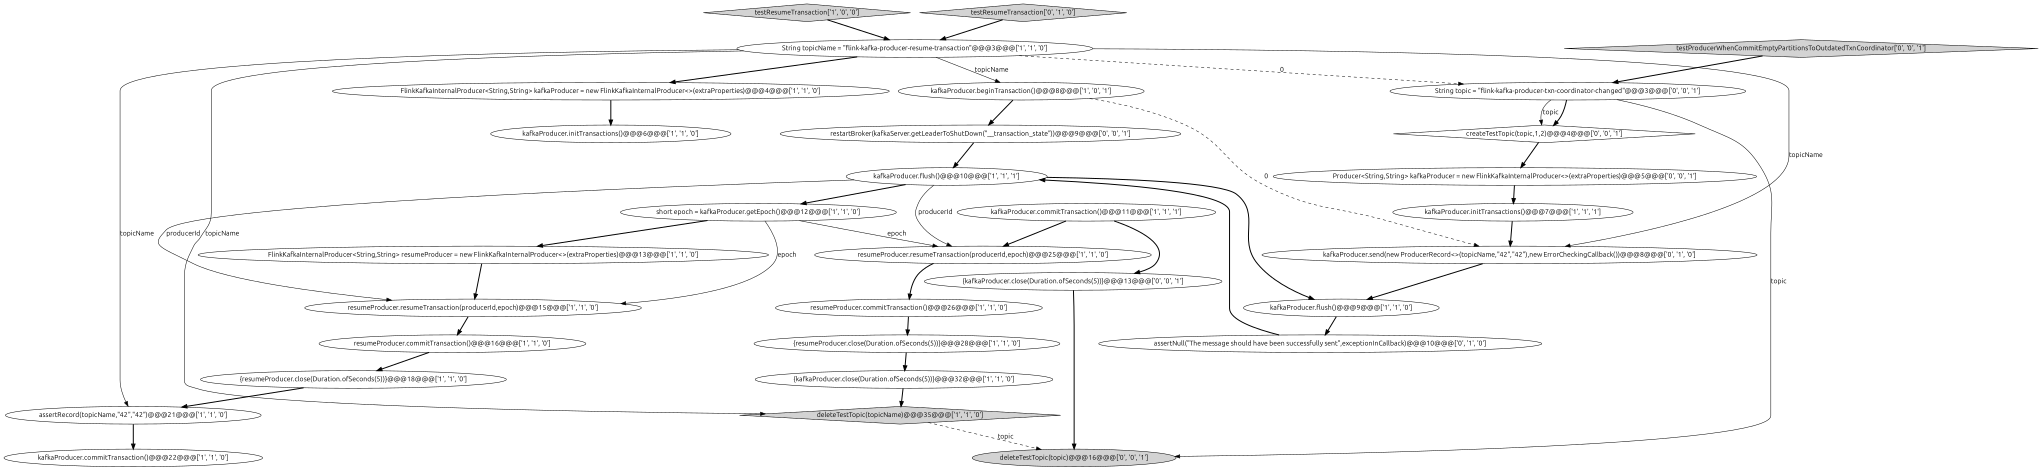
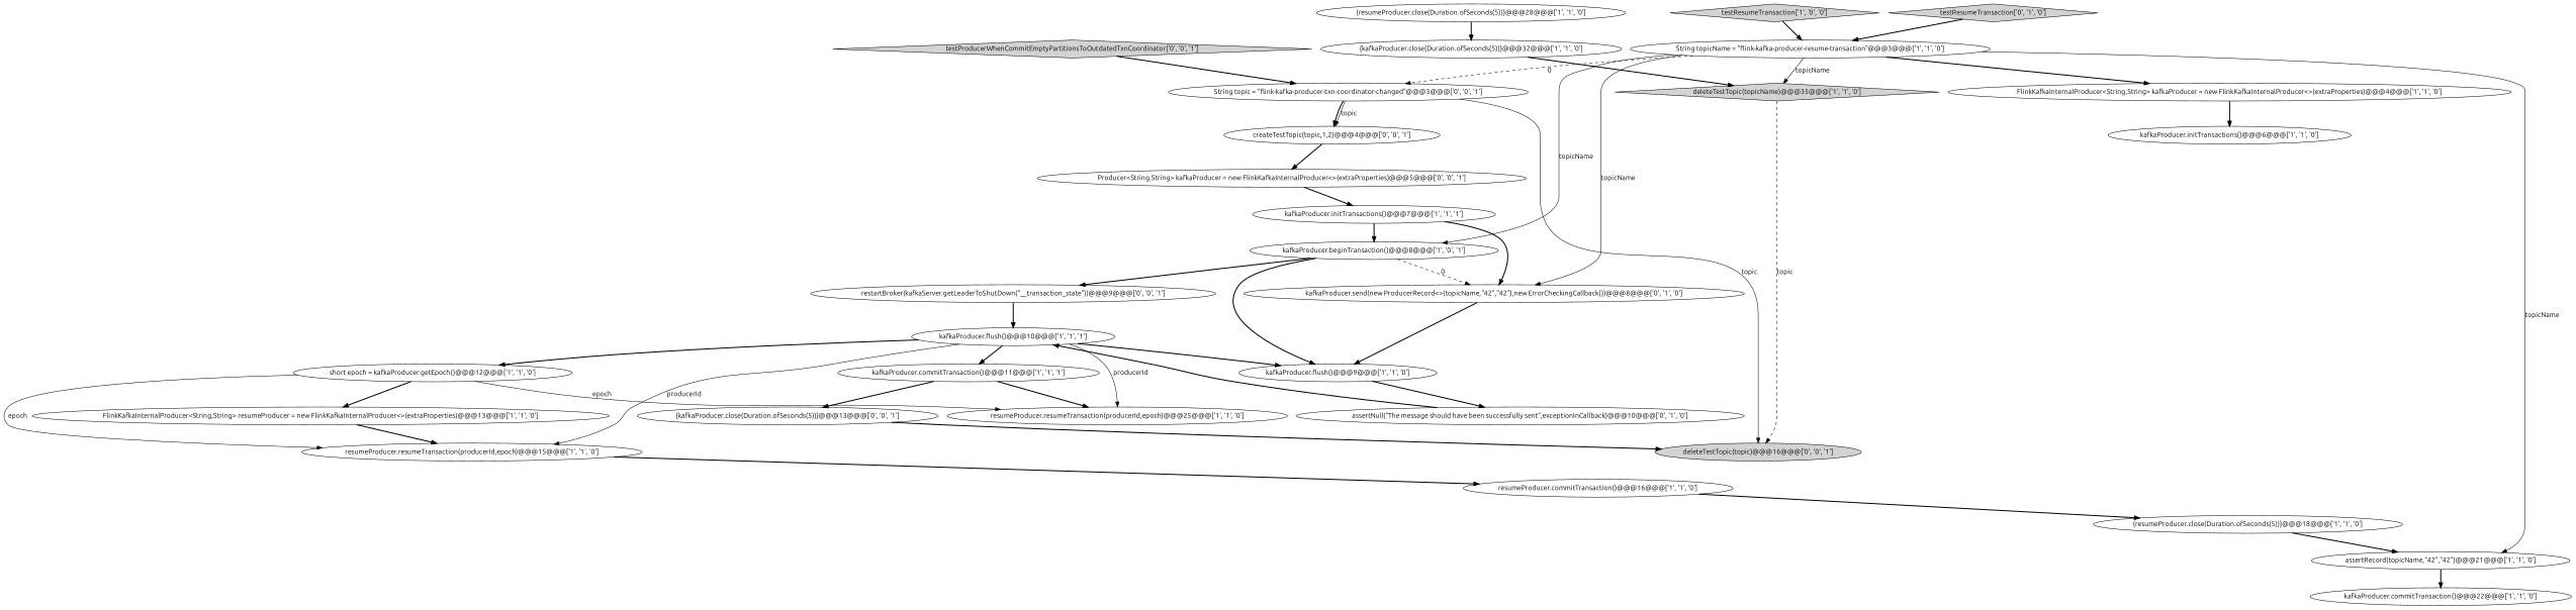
  digraph {
    fontname=Ubuntu
    node [fillcolor=white fontname=Ubuntu shape=ellipse style=filled]
    edge [fontname=Ubuntu style=bold]
    n1 [label="{kafkaProducer.close(Duration.ofSeconds(5))}@@@32@@@['1', '1', '0']"]
    n2 [fillcolor=lightgray label="deleteTestTopic(topicName)@@@35@@@['1', '1', '0']" shape=diamond]
    n3 [fillcolor=lightgray label="deleteTestTopic(topic)@@@16@@@['0', '0', '1']"]
    n4 [label="kafkaProducer.flush()@@@9@@@['1', '1', '0']"]
    n5 [label="assertNull(\"The message should have been successfully sent\",exceptionInCallback)@@@10@@@['0', '1', '0']"]
    n6 [label="kafkaProducer.flush()@@@10@@@['1', '1', '1']"]
    n7 [label="kafkaProducer.commitTransaction()@@@11@@@['1', '1', '1']"]
    n8 [label="resumeProducer.resumeTransaction(producerId,epoch)@@@25@@@['1', '1', '0']"]
    n9 [label="short epoch = kafkaProducer.getEpoch()@@@12@@@['1', '1', '0']"]
    n10 [label="resumeProducer.resumeTransaction(producerId,epoch)@@@15@@@['1', '1', '0']"]
    n11 [label="{kafkaProducer.close(Duration.ofSeconds(5))}@@@13@@@['0', '0', '1']"]
-   n12 [label="resumeProducer.commitTransaction()@@@26@@@['1', '1', '0']"]
-   n13 [label="createTestTopic(topic,1,2)@@@4@@@['0', '0', '1']" shape=diamond]
+   n13 [label="createTestTopic(topic,1,2)@@@4@@@['0', '0', '1']"]
    n14 [label="Producer<String,String> kafkaProducer = new FlinkKafkaInternalProducer<>(extraProperties)@@@5@@@['0', '0', '1']"]
    n15 [label="kafkaProducer.initTransactions()@@@7@@@['1', '1', '1']"]
    n16 [label="FlinkKafkaInternalProducer<String,String> resumeProducer = new FlinkKafkaInternalProducer<>(extraProperties)@@@13@@@['1', '1', '0']"]
    n17 [label="resumeProducer.commitTransaction()@@@16@@@['1', '1', '0']"]
    n18 [fillcolor=lightgray label="testProducerWhenCommitEmptyPartitionsToOutdatedTxnCoordinator['0', '0', '1']" shape=diamond]
    n19 [label="String topic = \"flink-kafka-producer-txn-coordinator-changed\"@@@3@@@['0', '0', '1']"]
    n20 [label="FlinkKafkaInternalProducer<String,String> kafkaProducer = new FlinkKafkaInternalProducer<>(extraProperties)@@@4@@@['1', '1', '0']"]
    n21 [label="kafkaProducer.initTransactions()@@@6@@@['1', '1', '0']"]
    n22 [label="String topicName = \"flink-kafka-producer-resume-transaction\"@@@3@@@['1', '1', '0']"]
    n23 [label="kafkaProducer.send(new ProducerRecord<>(topicName,\"42\",\"42\"),new ErrorCheckingCallback())@@@8@@@['0', '1', '0']"]
    n24 [label="kafkaProducer.beginTransaction()@@@8@@@['1', '0', '1']"]
    n25 [label="assertRecord(topicName,\"42\",\"42\")@@@21@@@['1', '1', '0']"]
    n26 [label="restartBroker(kafkaServer.getLeaderToShutDown(\"__transaction_state\"))@@@9@@@['0', '0', '1']"]
    n27 [label="kafkaProducer.commitTransaction()@@@22@@@['1', '1', '0']"]
    n28 [label="{resumeProducer.close(Duration.ofSeconds(5))}@@@28@@@['1', '1', '0']"]
    n29 [fillcolor=lightgray label="testResumeTransaction['1', '0', '0']" shape=diamond]
    n30 [label="{resumeProducer.close(Duration.ofSeconds(5))}@@@18@@@['1', '1', '0']"]
    n31 [fillcolor=lightgray label="testResumeTransaction['0', '1', '0']" shape=diamond]
    n1 -> n2
    n2 -> n3 [label=topic style=dashed]
    n4 -> n5
    n5 -> n6
    n6 -> n4
+   n6 -> n7
    n6 -> n8 [label=producerId style=solid]
    n6 -> n9
    n6 -> n10 [label=producerId style=solid]
    n7 -> n8
    n7 -> n11
-   n8 -> n12
    n9 -> n8 [label=epoch style=solid]
    n9 -> n10 [label=epoch style=solid]
    n9 -> n16
    n10 -> n17
    n11 -> n3
-   n12 -> n28
    n13 -> n14
    n14 -> n15
    n15 -> n23
+   n15 -> n24
    n16 -> n10
    n17 -> n30
    n18 -> n19
    n19 -> n3 [label=topic style=solid]
    n19 -> n13
    n19 -> n13 [label=topic style=solid]
    n20 -> n21
    n22 -> n2 [label=topicName style=solid]
    n22 -> n19 [label=0 style=dashed]
    n22 -> n20
    n22 -> n23 [label=topicName style=solid]
    n22 -> n24 [label=topicName style=solid]
    n22 -> n25 [label=topicName style=solid]
    n23 -> n4
+   n24 -> n4
    n24 -> n23 [label=0 style=dashed]
    n24 -> n26
    n25 -> n27
    n26 -> n6
    n28 -> n1
    n29 -> n22
    n30 -> n25
    n31 -> n22
  }
